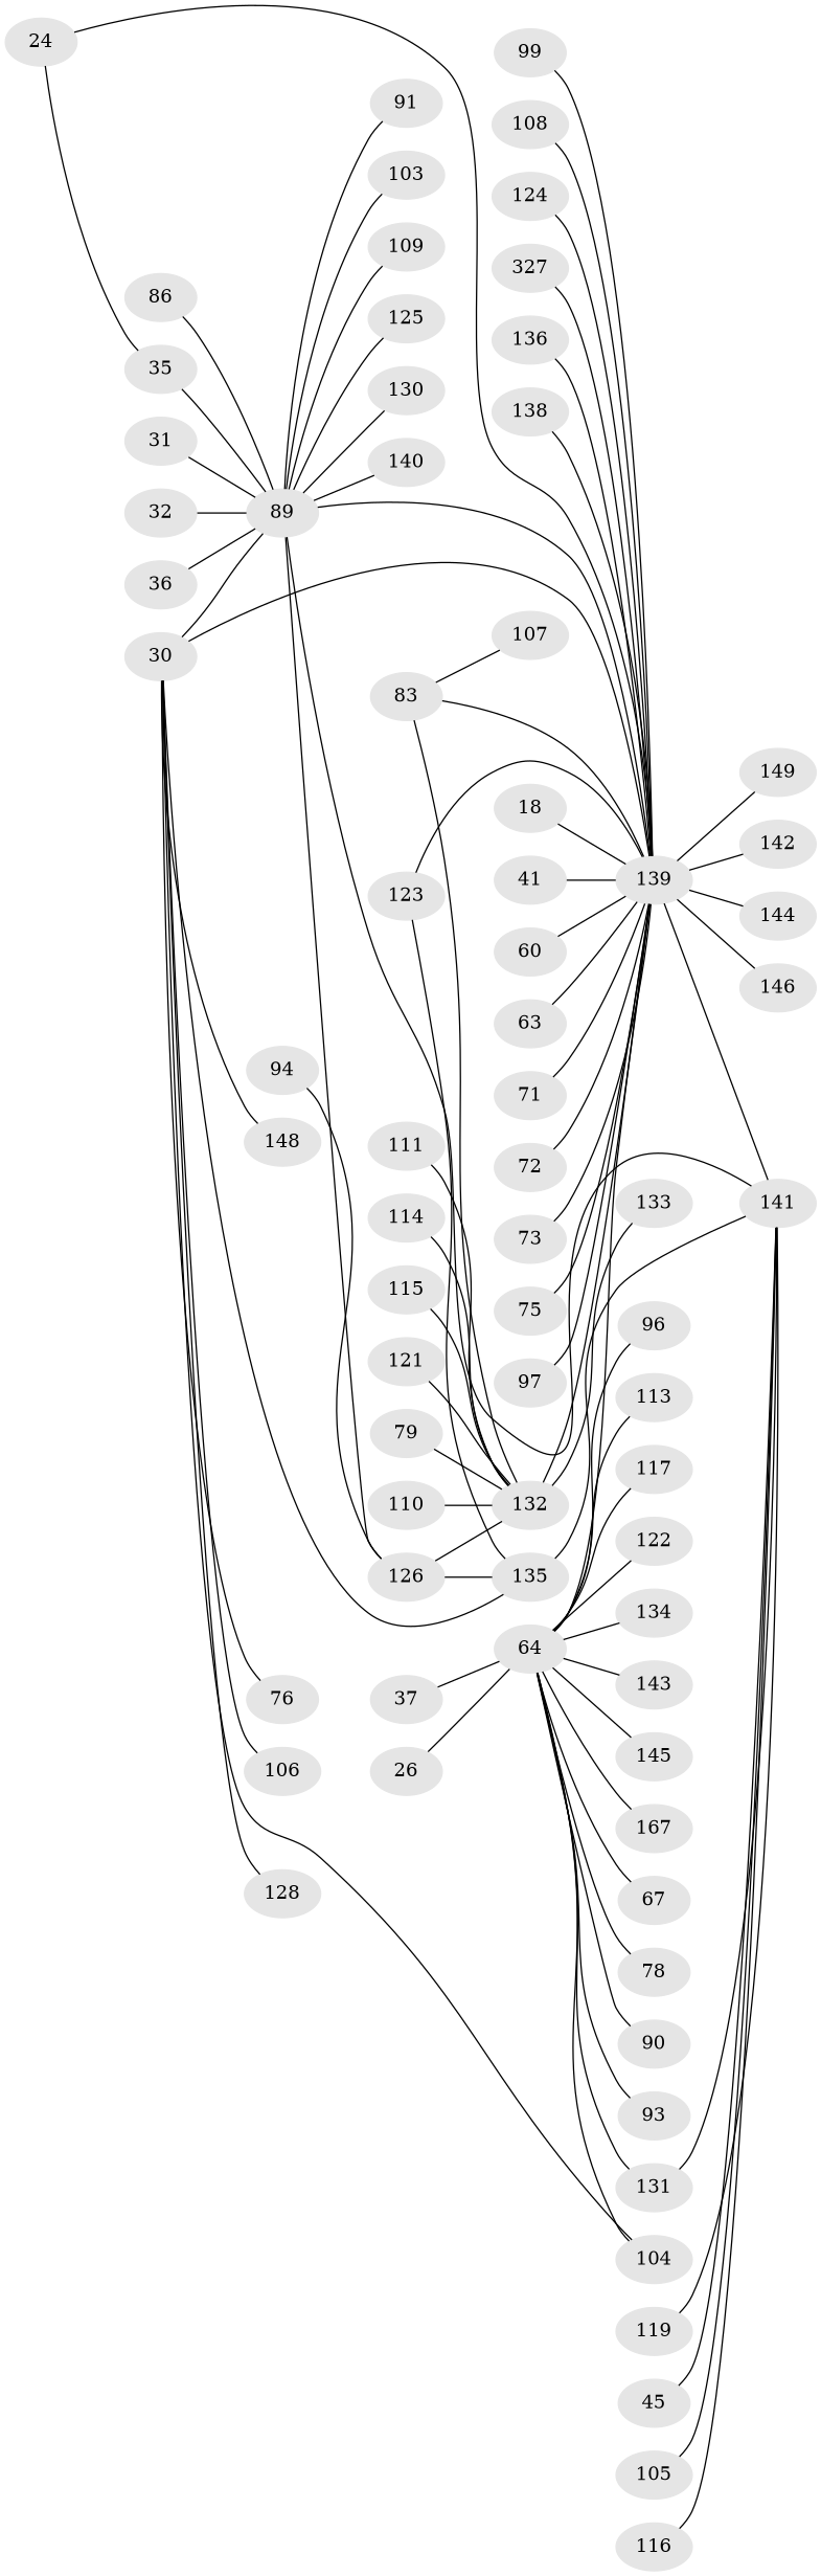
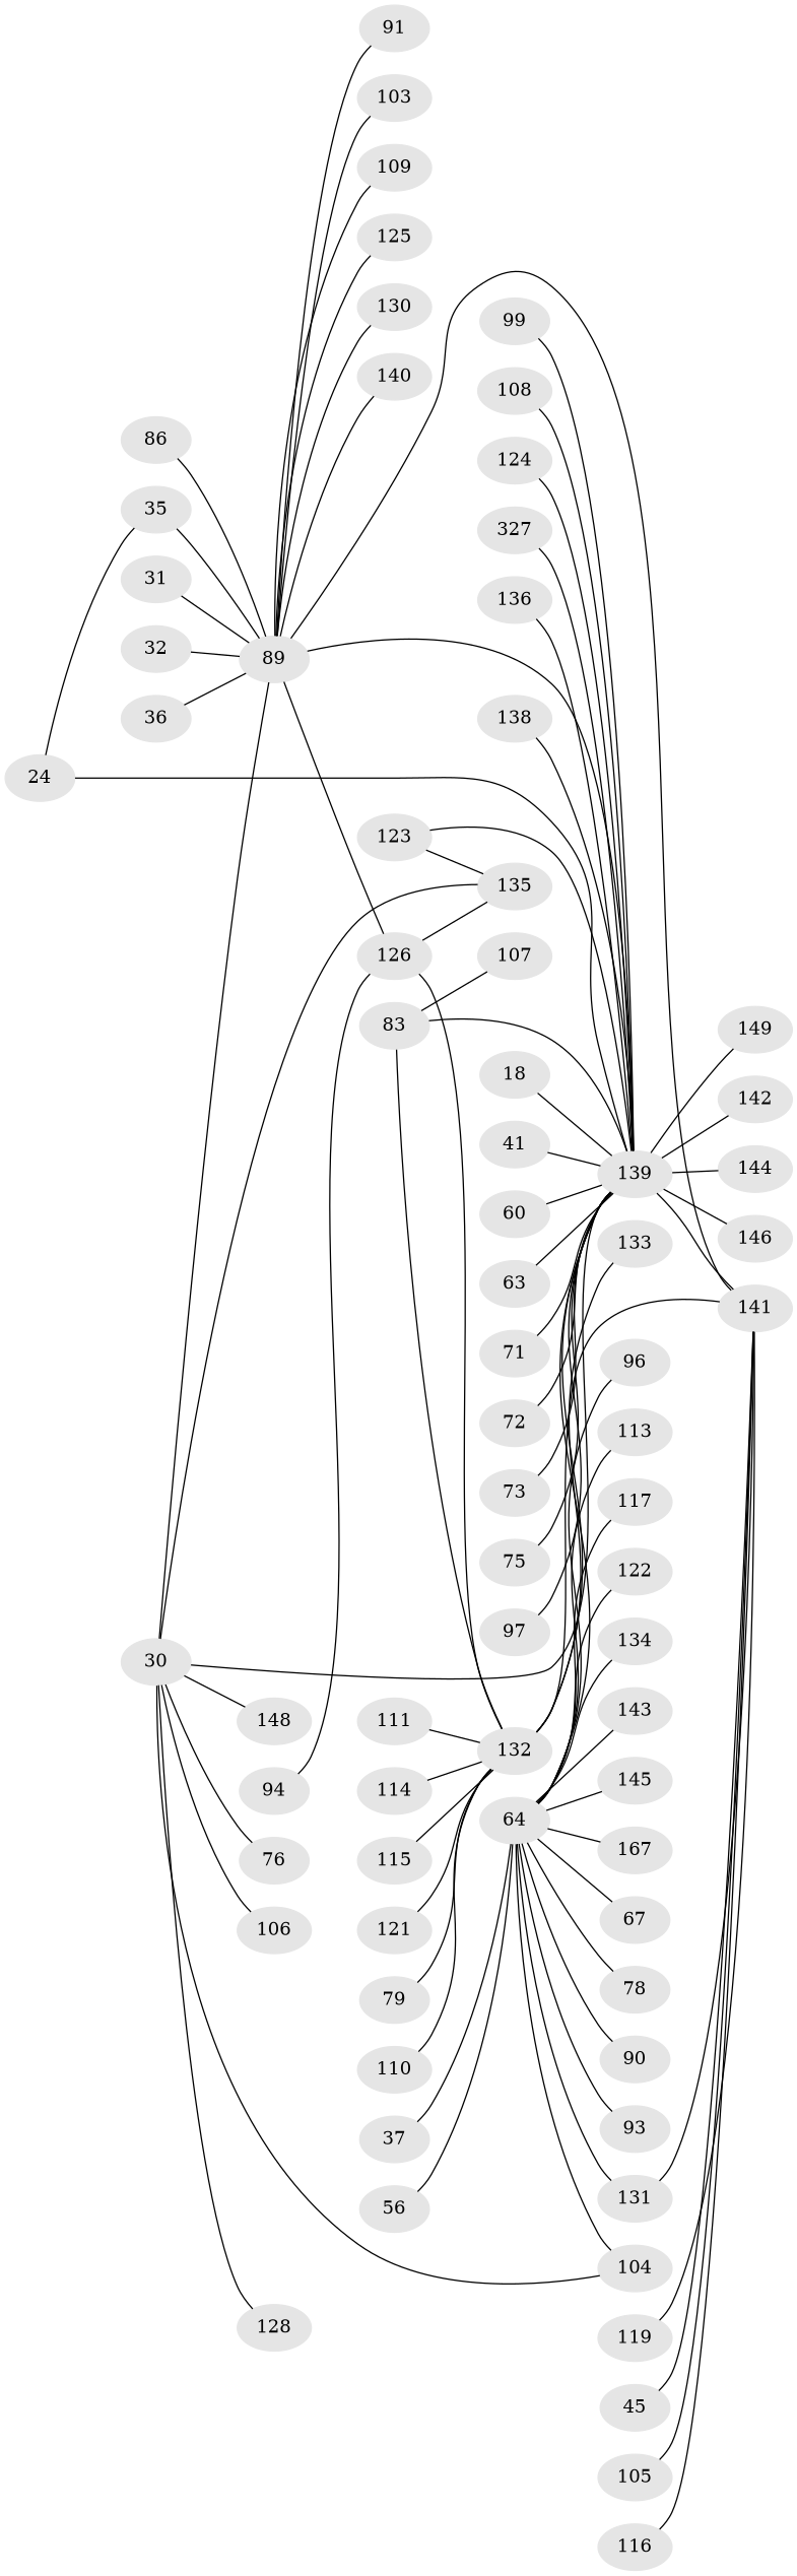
  graph {
    rankdir=LR
    node [color=gray90 style=filled]
    139 [super="+25+137+57"]
    141 [super="+42+100+101"]
    142
    144
    146 [super="+88"]
    149
    18
    24
    35
    89 [super="+44"]
    64 [super="+17+21"]
    104 [super="+80"]
    67
    78
    90
    93
    96
    113
    117
    122
    131 [super="+129"]
    134 [super="+102"]
    143
    145 [super="+23"]
    n25 [label=167]
-   26
+   26 [label=56]
    30 [super="+3"]
    76
    106
    128
    135 [super="+29"]
    148 [super="+92"]
    91
    103
    109 [super="+85"]
    125 [super="+65"]
    126 [super="+70+95"]
    130 [super="+14"]
    140
    132 [super="+19+51"]
    133
    31
    32
    36
    37
    41
    45
    60 [super="+53"]
    63 [super="+50"]
    71
    72
    73
    75 [super="+54"]
    79 [super="+56"]
    83 [super="+81+66+68+74"]
    107
    86
    94
    97
    99 [super="+2"]
    105
    108
    110
    111 [super="+62"]
    114
    115
    116
    119
    121 [super="+55"]
    123 [super="+13"]
    124
    n72 [label=327 super="+112"]
    136
    138 [super="+59"]
    139 -- 141 [weight=4]
    139 -- 142
    139 -- 144
    139 -- 146
    139 -- 149
    18 -- 139
    24 -- 139 [weight=2]
    24 -- 35
    35 -- 89
    89 -- 139 [weight=5]
    89 -- 141 [weight=2]
    89 -- 91
    89 -- 103
    89 -- 109
    89 -- 125
    89 -- 126 [weight=3]
    89 -- 130
    89 -- 140
    64 -- 139 [weight=8]
    64 -- 104
    64 -- 67
    64 -- 78
    64 -- 90
    64 -- 93
    64 -- 96
    64 -- 113
    64 -- 117
    64 -- 122
    64 -- 131 [weight=2]
    64 -- 134
    64 -- 143
    64 -- 145
    64 -- n25
    131 -- 141
    26 -- 64
    30 -- 139 [weight=3]
    30 -- 89 [weight=4]
    30 -- 104
    30 -- 76
    30 -- 106
    30 -- 128
    30 -- 135
    30 -- 148
-   135 -- 141
+   132 -- 141
    126 -- 135
    126 -- 132
    132 -- 139 [weight=3]
    132 -- 133
    31 -- 89
    32 -- 89
    36 -- 89
    37 -- 64
    41 -- 139
    45 -- 141
    60 -- 139
    63 -- 139
    71 -- 139
    72 -- 139
    73 -- 139
    75 -- 139
    79 -- 132
    83 -- 139 [weight=3]
    83 -- 132 [weight=2]
    83 -- 107
    86 -- 89
    94 -- 126
    97 -- 139
    99 -- 139
    105 -- 141
    108 -- 139 [weight=2]
    110 -- 132
    111 -- 132
    114 -- 132
    115 -- 132
    116 -- 141
    119 -- 141
    121 -- 132
    123 -- 139
    123 -- 135
    124 -- 139
    n72 -- 139
    136 -- 139
    138 -- 139
  }
